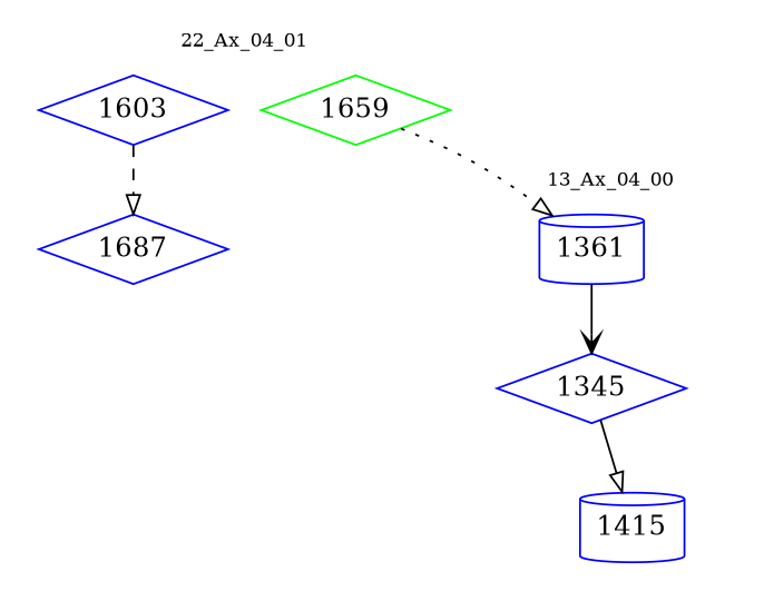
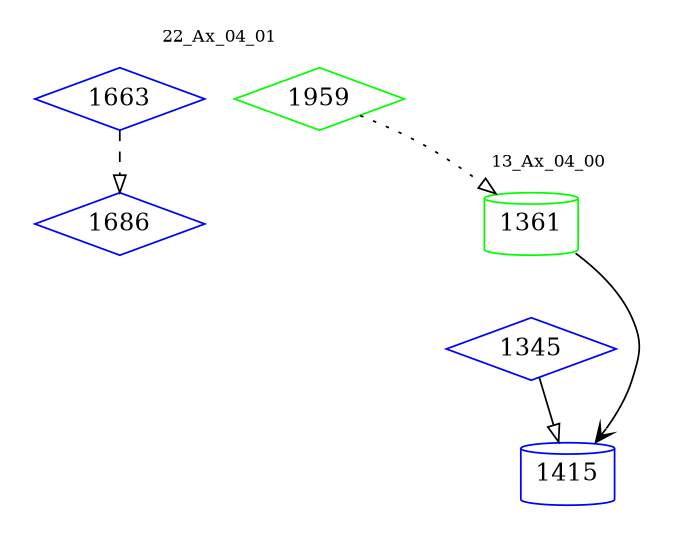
  digraph {
    node [color=blue shape=diamond]
    edge [arrowhead=onormal color=black style=solid]
-   n1 [label=1361 shape=cylinder]
+   n1 [color=green label=1361 shape=cylinder]
    n2 [label=1345]
    n3 [label=1415 shape=cylinder]
-   n4 [color=green label=1659]
-   n5 [label=1603]
-   n6 [label=1687]
+   n4 [color=green label=1959]
+   n5 [label=1663]
+   n6 [label=1686]
    subgraph cluster_1 {
      color=white
      fontsize=10
      label="13_Ax_04_00"
      n1
      n2
      n3
    }
    subgraph cluster_2 {
      color=white
      fontsize=10
      label="22_Ax_04_01"
      n4
      n5
      n6
    }
-   n1 -> n2 [arrowhead=vee]
+   n1 -> n3 [arrowhead=vee]
    n2 -> n3
    n4 -> n1 [style=dotted]
    n5 -> n6 [style=dashed]
  }
